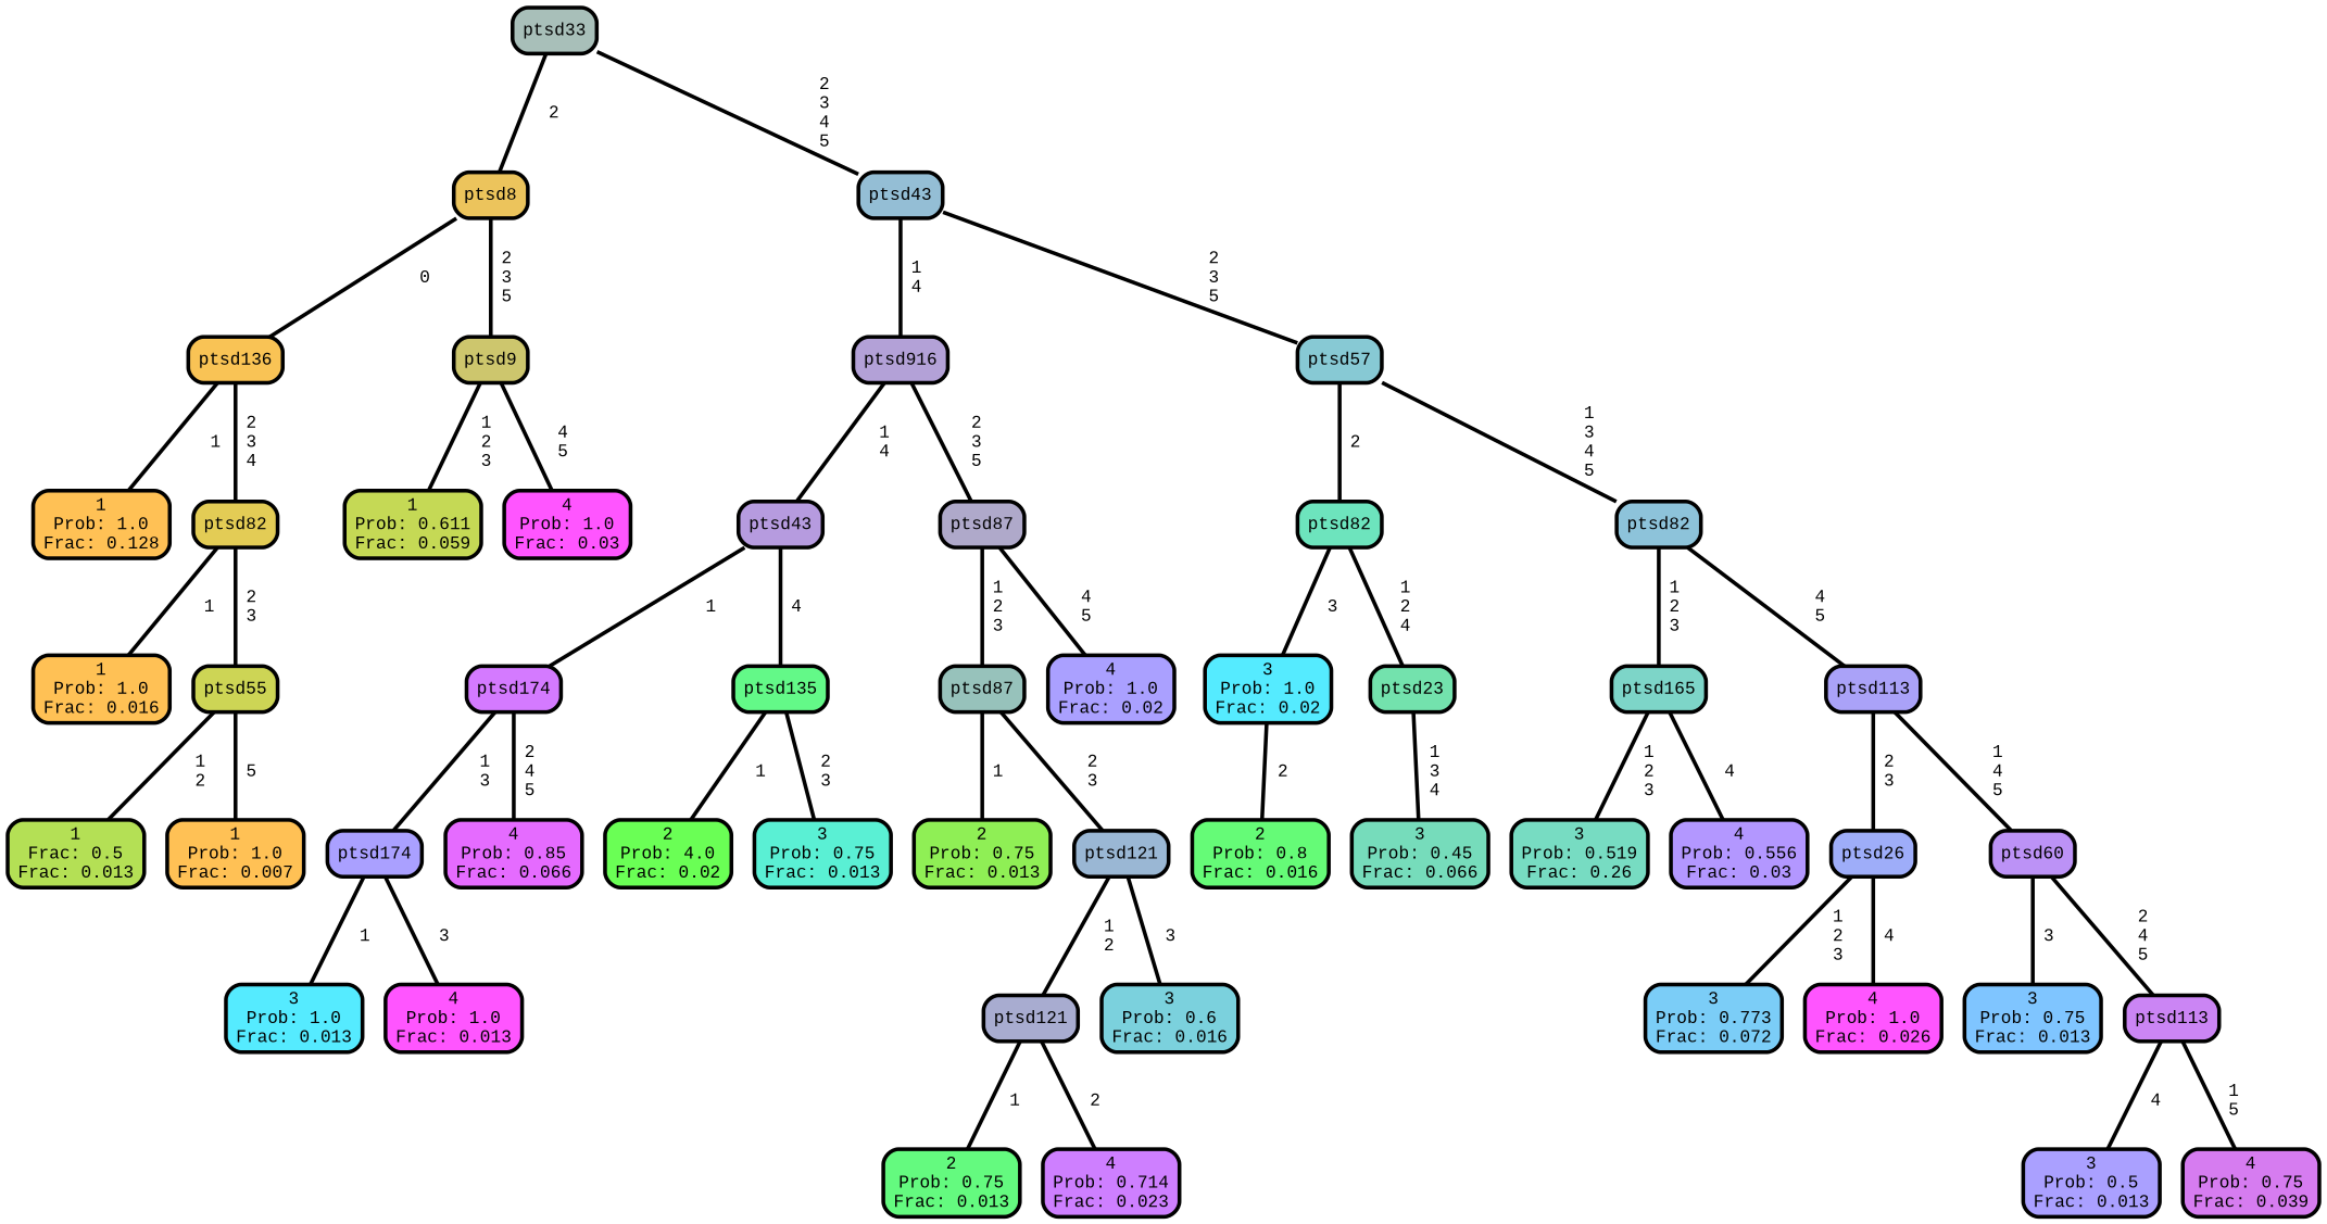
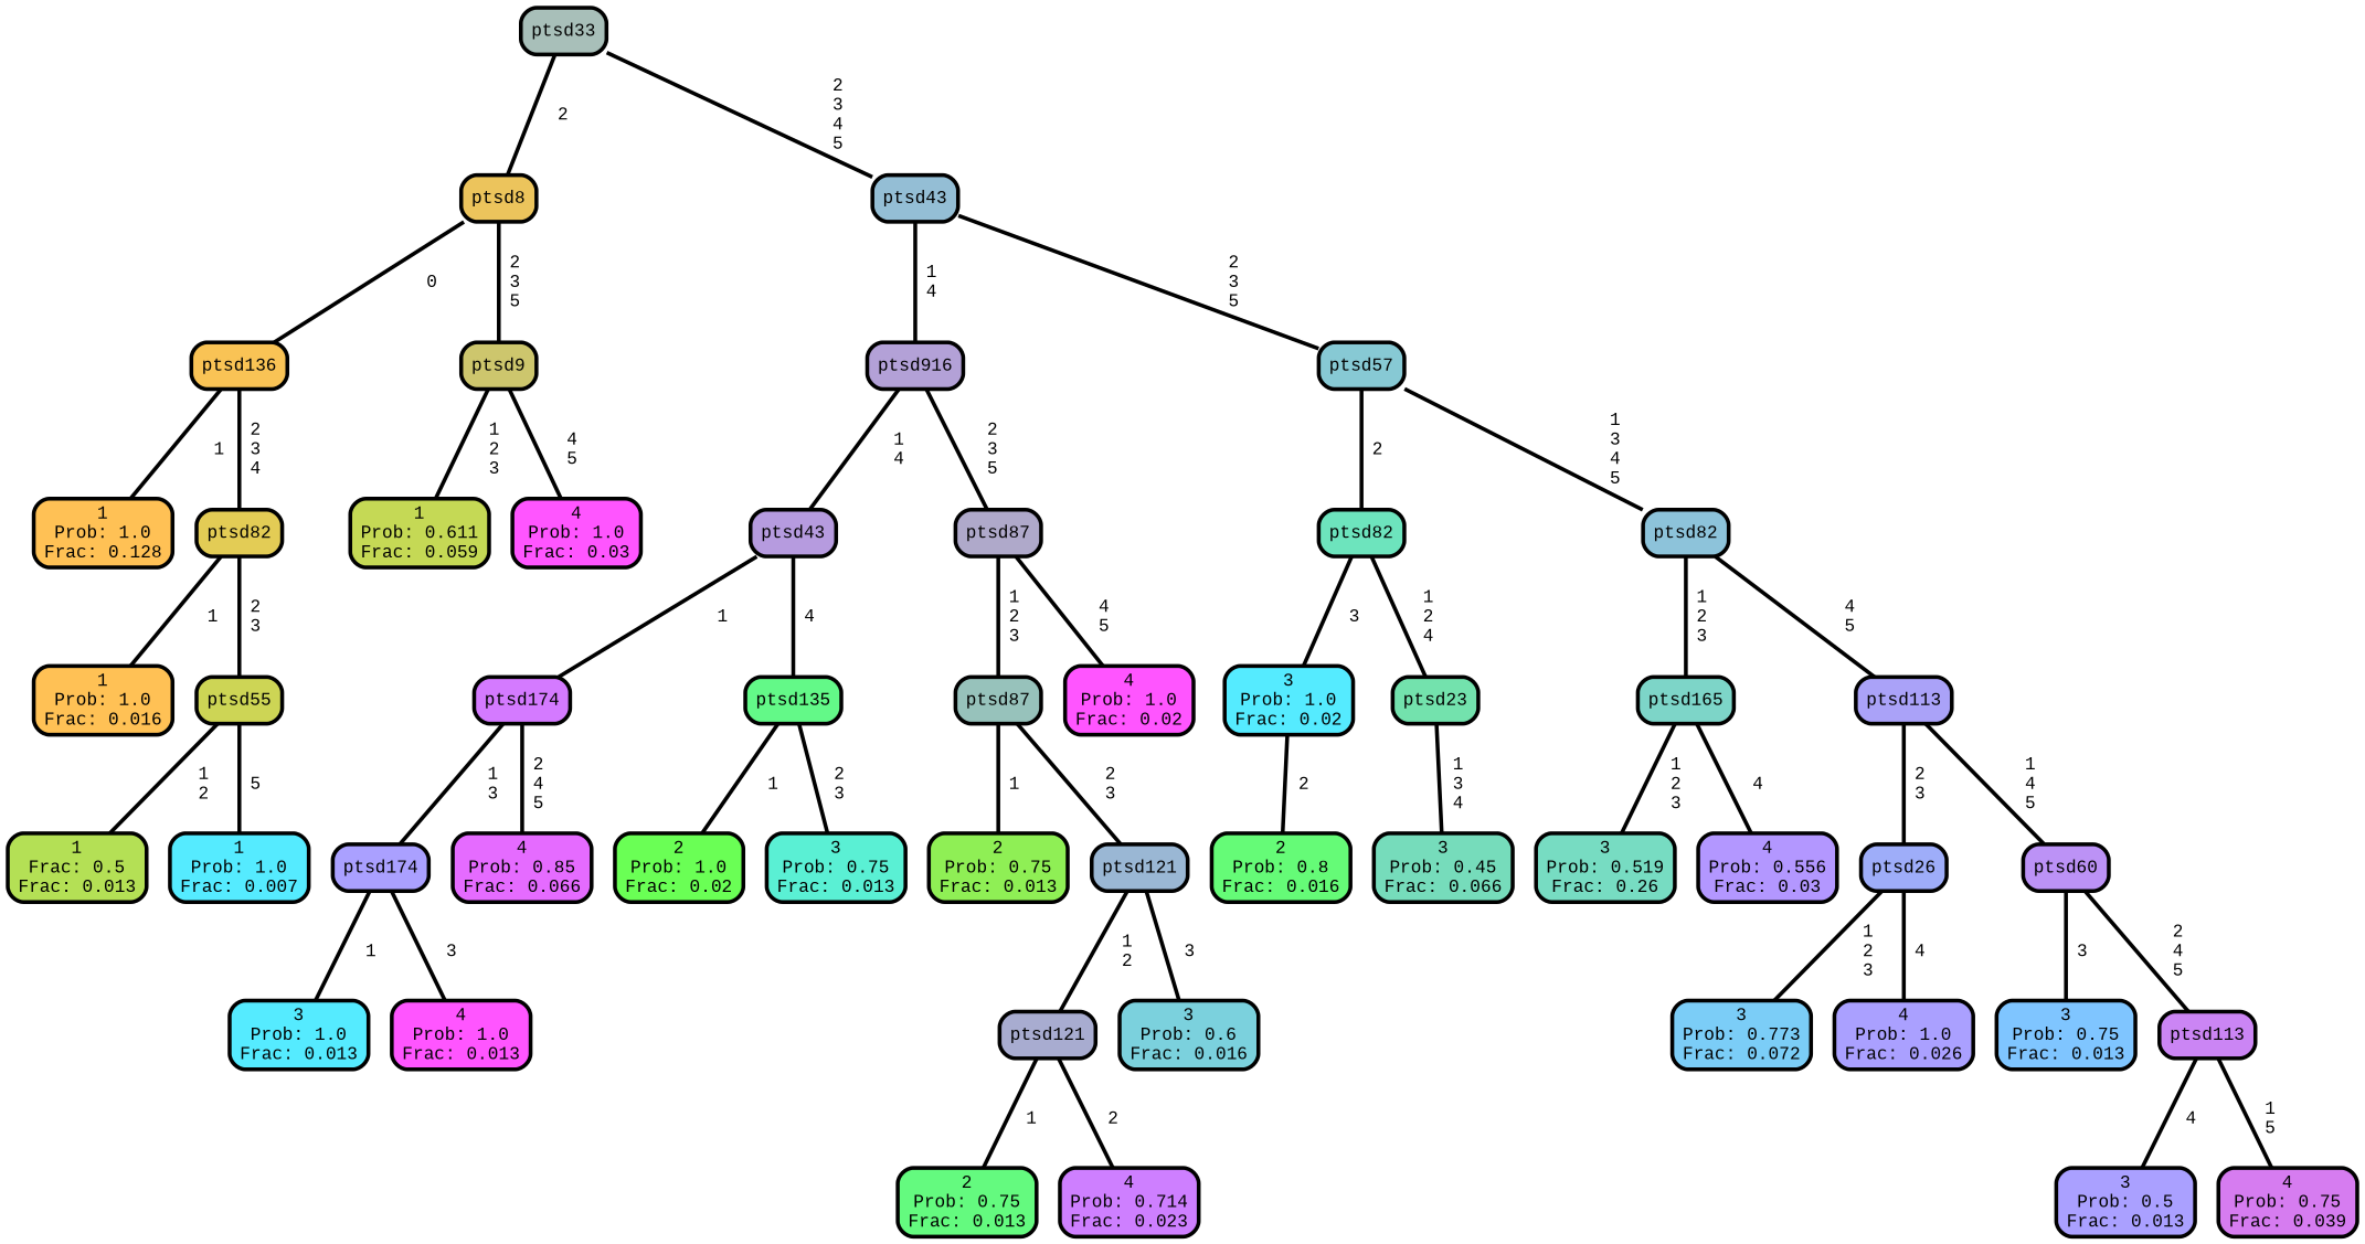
  graph {
    fontname="Liberation Mono"
    ranksep="0 equally"
    splines=straight
    node [color=black fillcolor="#ff55ff" fontcolor=black fontname="Liberation Mono" penwidth=3 shape=box style="filled, rounded"]
    edge [color=black fontname="Liberation Mono" penwidth=3]
    n1 [fillcolor="#ffc155" label="1\nProb: 1.0\nFrac: 0.128"]
    n2 [fillcolor="#f9c355" label=ptsd136]
    n3 [fillcolor="#e3cc55" label=ptsd82]
    n4 [fillcolor="#ffc155" label="1\nProb: 1.0\nFrac: 0.016"]
    n5 [fillcolor="#cdd555" label=ptsd55]
    n6 [fillcolor="#b4e055" label="1\nFrac: 0.5\nFrac: 0.013"]
-   n7 [fillcolor="#ffc155" label="1\nProb: 1.0\nFrac: 0.007"]
+   n7 [fillcolor="#55ebff" label="1\nProb: 1.0\nFrac: 0.007"]
    n8 [fillcolor="#ecc45c" label=ptsd8]
    n9 [fillcolor="#cdc66d" label=ptsd9]
    n10 [fillcolor="#c5d955" label="1\nProb: 0.611\nFrac: 0.059"]
    n11 [label="4\nProb: 1.0\nFrac: 0.03"]
    n12 [fillcolor="#a8bfb9" label=ptsd33]
    n13 [fillcolor="#94bed5" label=ptsd43]
    n14 [fillcolor="#b3a1d7" label=ptsd916]
    n15 [fillcolor="#87c9d4" label=ptsd57]
    n16 [fillcolor="#55ebff" label="3\nProb: 1.0\nFrac: 0.013"]
    n17 [fillcolor="#aaa0ff" label=ptsd174]
    n18 [label="4\nProb: 1.0\nFrac: 0.013"]
    n19 [fillcolor="#d47aff" label=ptsd174]
    n20 [fillcolor="#e56bff" label="4\nProb: 0.85\nFrac: 0.066"]
    n21 [fillcolor="#b69bdf" label=ptsd43]
    n22 [fillcolor="#63f988" label=ptsd135]
-   n23 [fillcolor="#6aff55" label="2\nProb: 4.0\nFrac: 0.02"]
+   n23 [fillcolor="#6aff55" label="2\nProb: 1.0\nFrac: 0.02"]
    n24 [fillcolor="#5af0d4" label="3\nProb: 0.75\nFrac: 0.013"]
    n25 [fillcolor="#afa9ca" label=ptsd87]
    n26 [fillcolor="#97c2bb" label=ptsd87]
-   n27 [fillcolor="#aaa0ff" label="4\nProb: 1.0\nFrac: 0.02"]
+   n27 [label="4\nProb: 1.0\nFrac: 0.02"]
    n28 [fillcolor="#8fef55" label="2\nProb: 0.75\nFrac: 0.013"]
    n29 [fillcolor="#9ab7d4" label=ptsd121]
    n30 [fillcolor="#a8acd0" label=ptsd121]
    n31 [fillcolor="#7bd1dd" label="3\nProb: 0.6\nFrac: 0.016"]
    n32 [fillcolor="#64fa7f" label="2\nProb: 0.75\nFrac: 0.013"]
    n33 [fillcolor="#ce7fff" label="4\nProb: 0.714\nFrac: 0.023"]
    n34 [fillcolor="#6de4bd" label=ptsd82]
    n35 [fillcolor="#8dc3da" label=ptsd82]
    n36 [fillcolor="#55ebff" label="3\nProb: 1.0\nFrac: 0.02"]
    n37 [fillcolor="#65fb77" label="2\nProb: 0.8\nFrac: 0.016"]
    n38 [fillcolor="#73e2ad" label=ptsd23]
    n39 [fillcolor="#76dcbb" label="3\nProb: 0.45\nFrac: 0.066"]
    n40 [fillcolor="#7dd5c8" label=ptsd165]
    n41 [fillcolor="#aaa2f8" label=ptsd113]
    n42 [fillcolor="#77dcc2" label="3\nProb: 0.519\nFrac: 0.26"]
    n43 [fillcolor="#b397ff" label="4\nProb: 0.556\nFrac: 0.03"]
    n44 [fillcolor="#9eadf9" label=ptsd26]
    n45 [fillcolor="#bc92f6" label=ptsd60]
    n46 [fillcolor="#7bcdf7" label="3\nProb: 0.773\nFrac: 0.072"]
-   n47 [label="4\nProb: 1.0\nFrac: 0.026"]
+   n47 [fillcolor="#aaa0ff" label="4\nProb: 1.0\nFrac: 0.026"]
    n48 [fillcolor="#7fc5ff" label="3\nProb: 0.75\nFrac: 0.013"]
    n49 [fillcolor="#cb85f4" label=ptsd113]
    n50 [fillcolor="#aaa0ff" label="3\nProb: 0.5\nFrac: 0.013"]
    n51 [fillcolor="#d67cf0" label="4\nProb: 0.75\nFrac: 0.039"]
    subgraph sub_1 {
      rank=same
    }
    n2 -- n1 [label=" 1"]
    n2 -- n3 [label=" 2\n 3\n 4"]
    n3 -- n4 [label=" 1"]
    n3 -- n5 [label=" 2\n 3"]
    n5 -- n6 [label=" 1\n 2"]
    n5 -- n7 [label=" 5"]
    n8 -- n2 [label=" 0"]
    n8 -- n9 [label=" 2\n 3\n 5"]
    n9 -- n10 [label=" 1\n 2\n 3"]
    n9 -- n11 [label=" 4\n 5"]
    n12 -- n8 [label=" 2"]
    n12 -- n13 [label=" 2\n 3\n 4\n 5"]
    n13 -- n14 [label=" 1\n 4"]
    n13 -- n15 [label=" 2\n 3\n 5"]
    n14 -- n21 [label=" 1\n 4"]
    n14 -- n25 [label=" 2\n 3\n 5"]
    n15 -- n34 [label=" 2"]
    n15 -- n35 [label=" 1\n 3\n 4\n 5"]
    n17 -- n16 [label=" 1"]
    n17 -- n18 [label=" 3"]
    n19 -- n17 [label=" 1\n 3"]
    n19 -- n20 [label=" 2\n 4\n 5"]
    n21 -- n19 [label=" 1"]
    n21 -- n22 [label=" 4"]
    n22 -- n23 [label=" 1"]
    n22 -- n24 [label=" 2\n 3"]
    n25 -- n26 [label=" 1\n 2\n 3"]
    n25 -- n27 [label=" 4\n 5"]
    n26 -- n28 [label=" 1"]
    n26 -- n29 [label=" 2\n 3"]
    n29 -- n30 [label=" 1\n 2"]
    n29 -- n31 [label=" 3"]
    n30 -- n32 [label=" 1"]
    n30 -- n33 [label=" 2"]
    n34 -- n36 [label=" 3"]
    n34 -- n38 [label=" 1\n 2\n 4"]
    n35 -- n40 [label=" 1\n 2\n 3"]
    n35 -- n41 [label=" 4\n 5"]
    n36 -- n37 [label=" 2"]
    n38 -- n39 [label=" 1\n 3\n 4"]
    n40 -- n42 [label=" 1\n 2\n 3"]
    n40 -- n43 [label=" 4"]
    n41 -- n44 [label=" 2\n 3"]
    n41 -- n45 [label=" 1\n 4\n 5"]
    n44 -- n46 [label=" 1\n 2\n 3"]
    n44 -- n47 [label=" 4"]
    n45 -- n48 [label=" 3"]
    n45 -- n49 [label=" 2\n 4\n 5"]
    n49 -- n50 [label=" 4"]
    n49 -- n51 [label=" 1\n 5"]
  }
